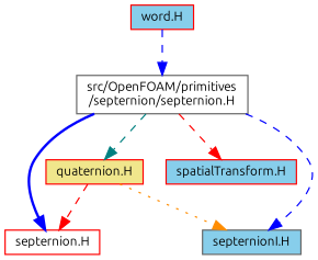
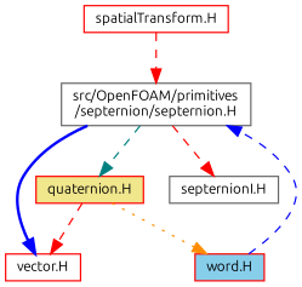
  digraph {
    fontname=Ubuntu
    node [color=red fillcolor=white fontname=Ubuntu fontsize=10 shape=box style=filled]
    edge [color=red fontname=Ubuntu fontsize=10 labelfontname=Helvetica labelfontsize=10 style=dashed]
    n1 [color=gray40 fontcolor=black height=0.2 label="src/OpenFOAM/primitives\l/septernion/septernion.H" width=0.4]
-   n2 [height=0.2 label="septernion.H" width=0.4]
+   n2 [height=0.2 label="vector.H" width=0.4]
    n3 [fillcolor=khaki height=0.2 label="quaternion.H" width=0.4]
-   n4 [fillcolor=skyblue height=0.2 label="spatialTransform.H" width=0.4]
-   n5 [color=grey40 fillcolor=skyblue height=0.2 label="septernionI.H" width=0.4]
+   n4 [height=0.2 label="spatialTransform.H" width=0.4]
+   n5 [color=grey40 height=0.2 label="septernionI.H" width=0.4]
    n6 [fillcolor=skyblue height=0.2 label="word.H" width=0.4]
    n1 -> n2 [color=blue style=bold]
    n1 -> n3 [color=teal]
-   n1 -> n4
-   n1 -> n5 [color=blue]
+   n4 -> n1
+   n1 -> n5
    n3 -> n2
-   n3 -> n5 [color=darkorange style=dotted]
+   n3 -> n6 [color=darkorange style=dotted]
    n6 -> n1 [color=blue]
  }
